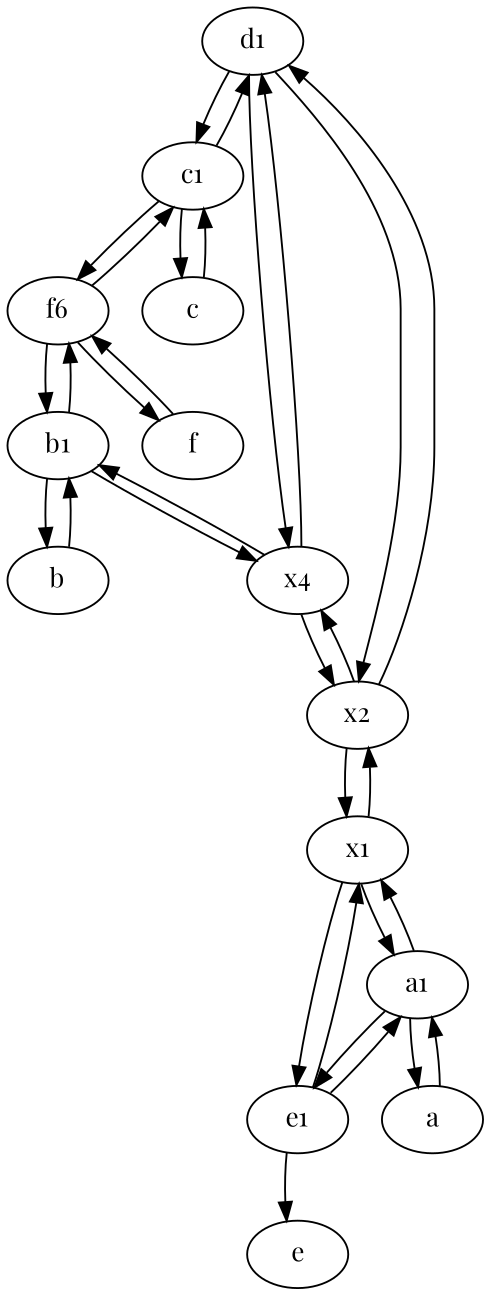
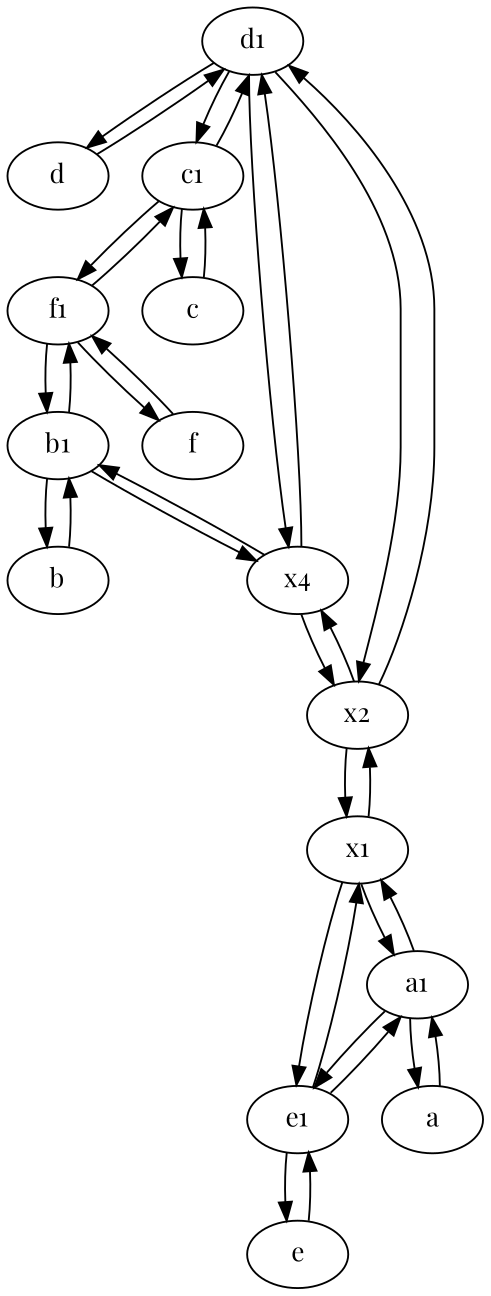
  digraph {
    fontname="Playfair Display"
    node [fontname="Playfair Display"]
    edge [fontname="Playfair Display"]
    d1
+   d
    c1
    n4 [label=x4]
    x2
-   f1 [label=f6]
+   f1
    c
    b1
    x1
    e
    e1
    a1
    a
    b
    f
+   d1 -> d
    d1 -> c1
    d1 -> n4
    d1 -> x2
+   d -> d1
    c1 -> d1
    c1 -> f1
    c1 -> c
    n4 -> d1
    n4 -> x2
    n4 -> b1
    x2 -> d1
    x2 -> n4
    x2 -> x1
    f1 -> c1
    f1 -> b1
    f1 -> f
    c -> c1
    b1 -> n4
    b1 -> f1
    b1 -> b
    x1 -> x2
    x1 -> e1
    x1 -> a1
+   e -> e1
    e1 -> x1
    e1 -> e
    e1 -> a1
    a1 -> x1
    a1 -> e1
    a1 -> a
    a -> a1
    b -> b1
    f -> f1
  }
